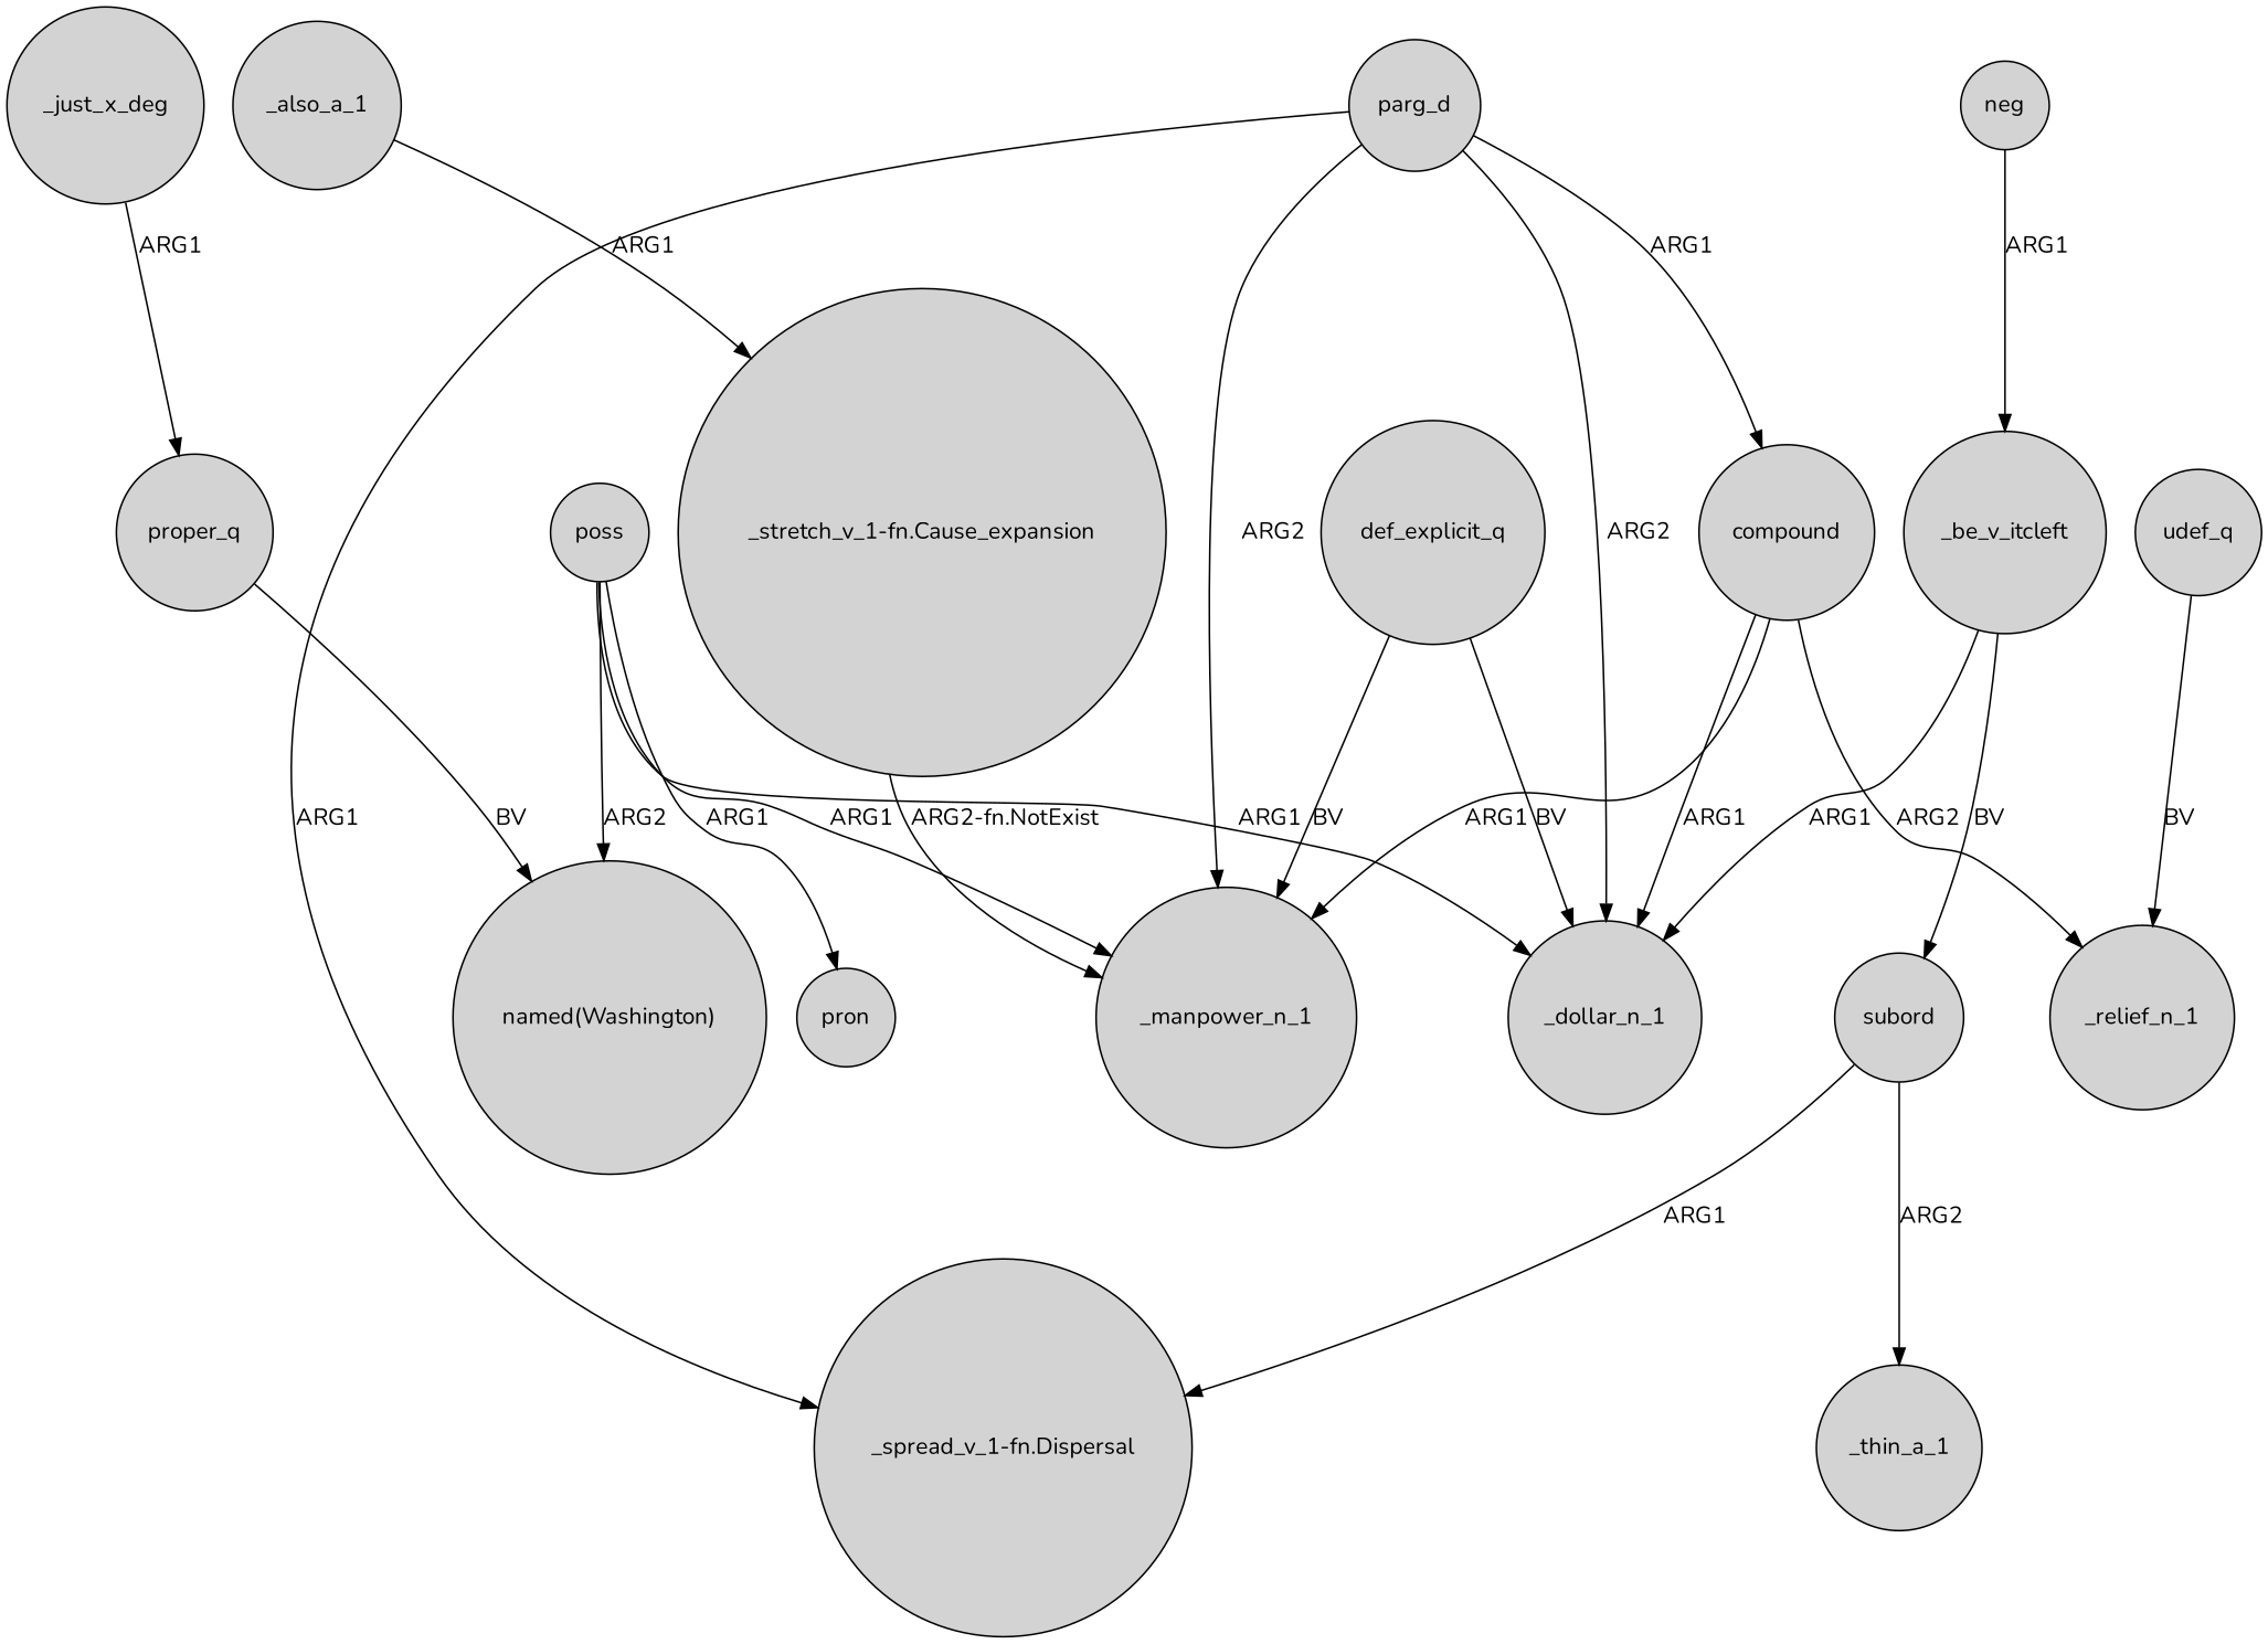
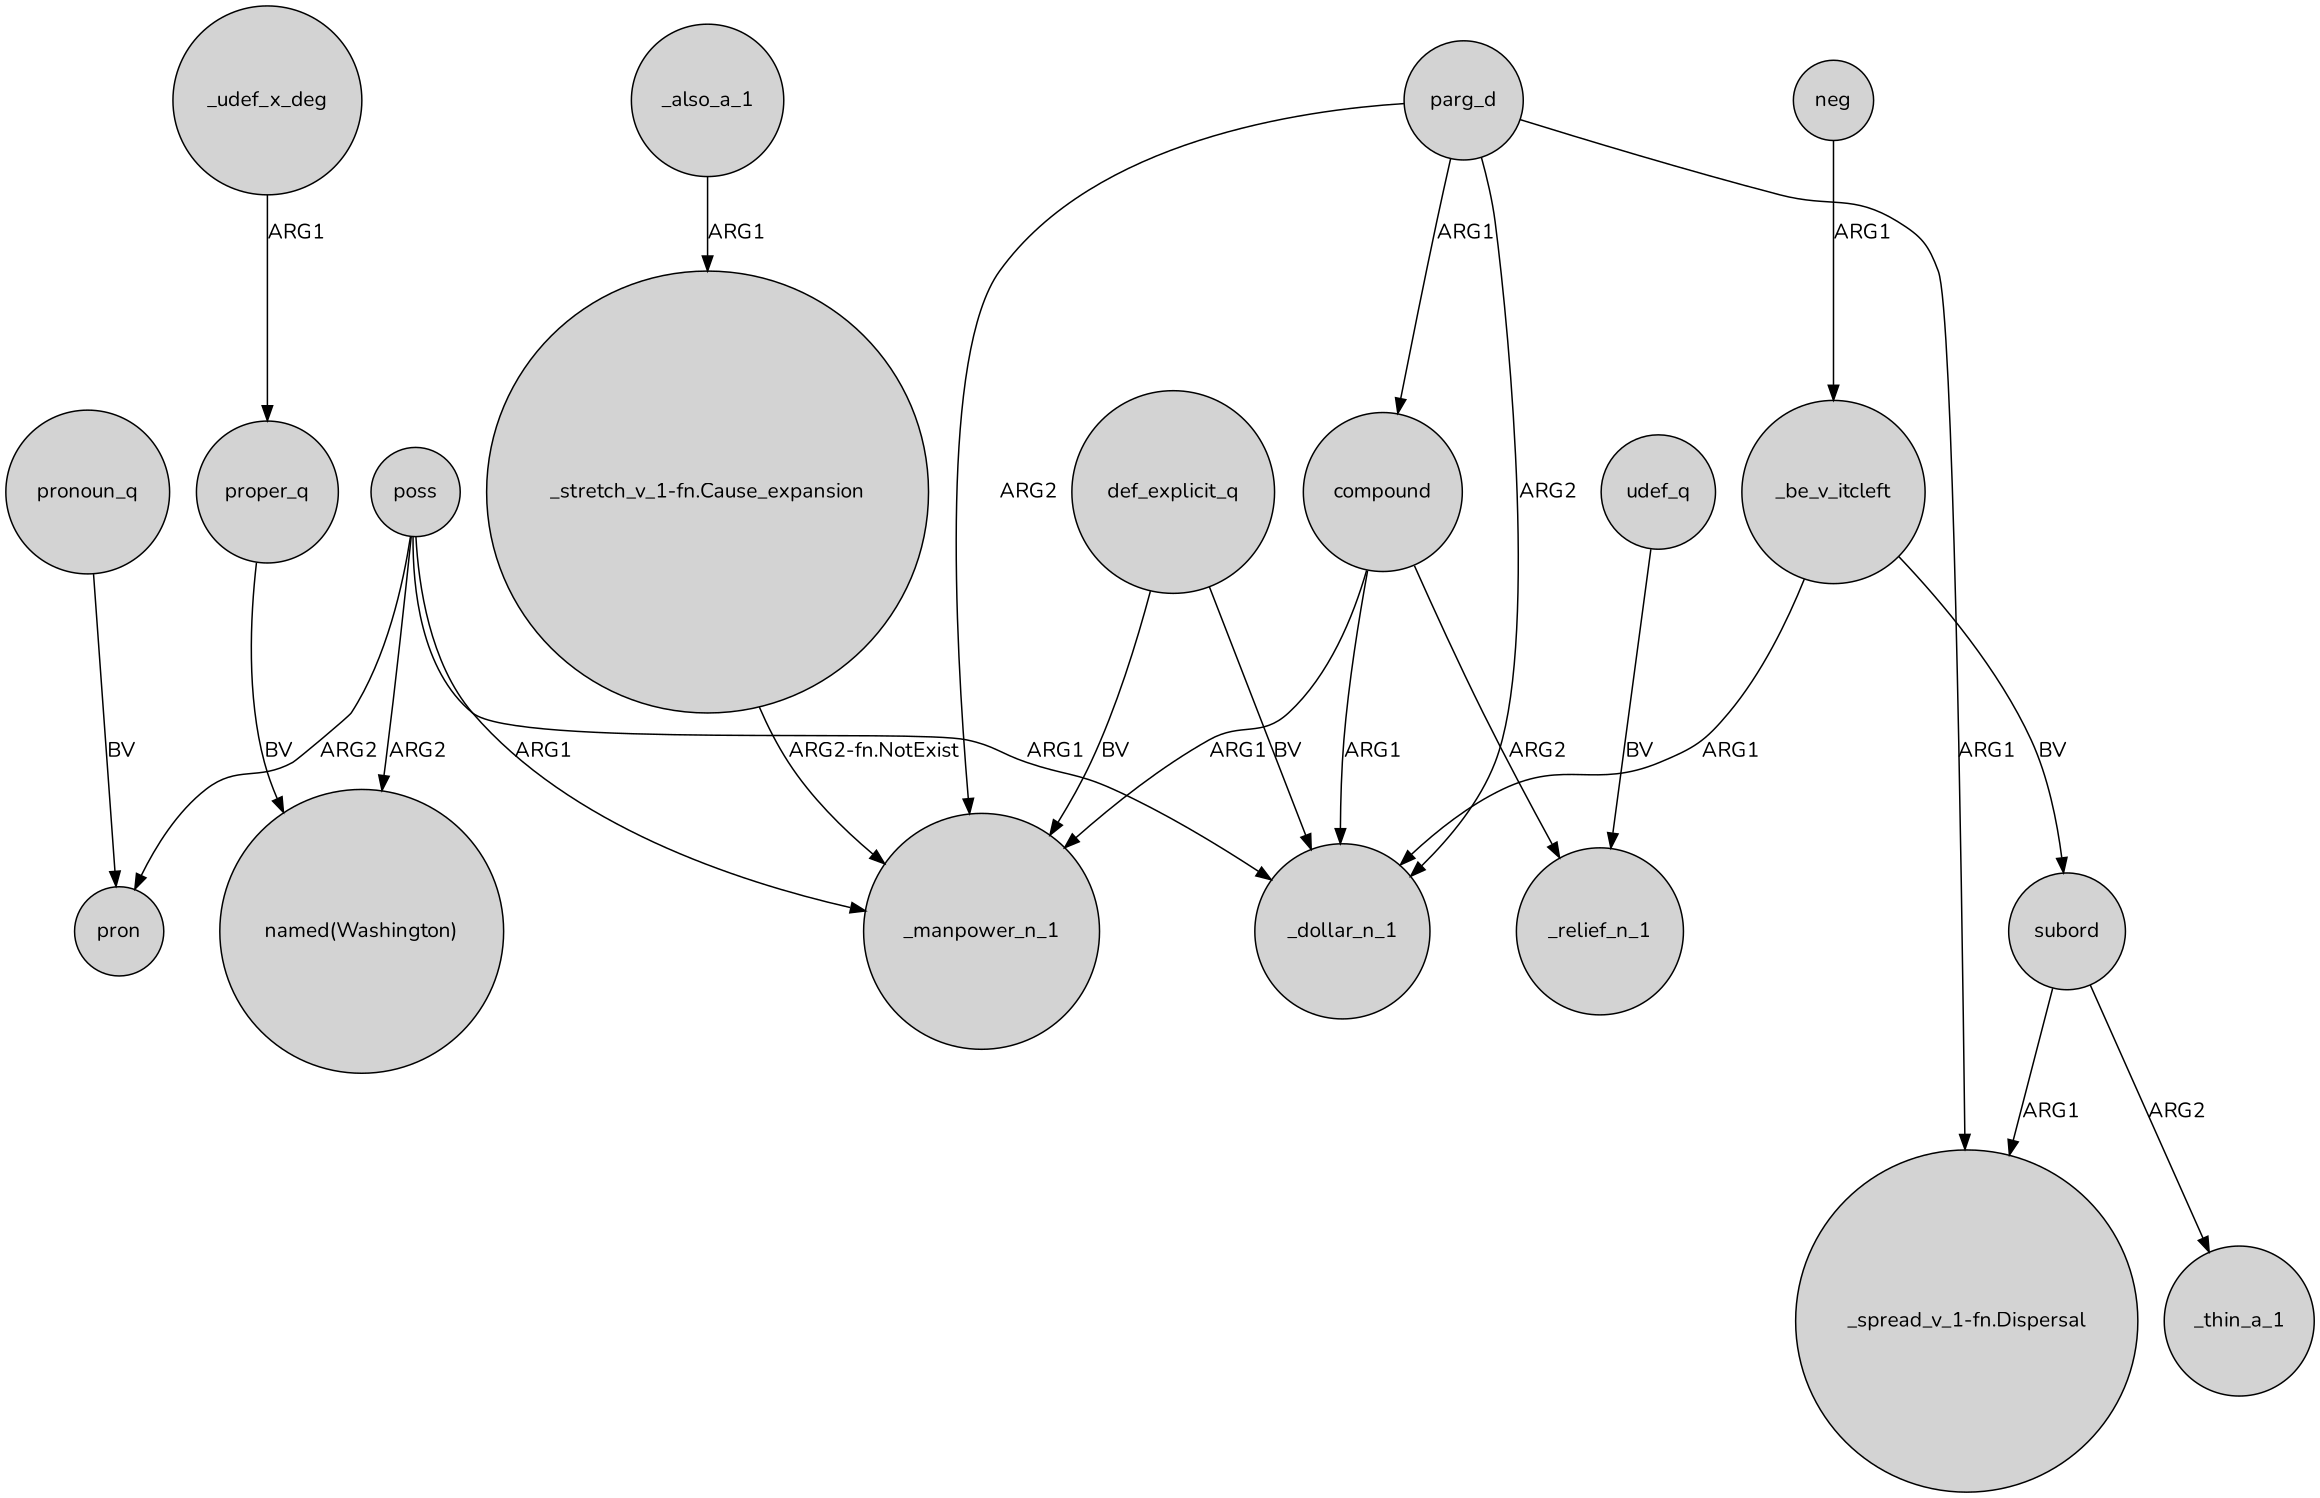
  digraph {
    fontname=Nunito
    node [fontname=Nunito shape=circle style=filled]
    edge [fontname=Nunito]
    _be_v_itcleft
    _dollar_n_1
    subord
    "_spread_v_1-fn.Dispersal"
    _thin_a_1
    compound
    _manpower_n_1
    _relief_n_1
    def_explicit_q
    poss
    pron
    "named(Washington)"
    parg_d
    "_stretch_v_1-fn.Cause_expansion"
    neg
    udef_q
    proper_q
-   _just_x_deg
+   pronoun_q
+   _just_x_deg [label=_udef_x_deg]
    _also_a_1
    _be_v_itcleft -> _dollar_n_1 [label=ARG1]
    _be_v_itcleft -> subord [label=BV]
    subord -> "_spread_v_1-fn.Dispersal" [label=ARG1]
    subord -> _thin_a_1 [label=ARG2]
    compound -> _dollar_n_1 [label=ARG1]
    compound -> _manpower_n_1 [label=ARG1]
    compound -> _relief_n_1 [label=ARG2]
    def_explicit_q -> _dollar_n_1 [label=BV]
    def_explicit_q -> _manpower_n_1 [label=BV]
    poss -> _dollar_n_1 [label=ARG1]
    poss -> _manpower_n_1 [label=ARG1]
-   poss -> pron [label=ARG1]
+   poss -> pron [label=ARG2]
    poss -> "named(Washington)" [label=ARG2]
    parg_d -> _dollar_n_1 [label=ARG2]
    parg_d -> "_spread_v_1-fn.Dispersal" [label=ARG1]
    parg_d -> compound [label=ARG1]
    parg_d -> _manpower_n_1 [label=ARG2]
    "_stretch_v_1-fn.Cause_expansion" -> _manpower_n_1 [label="ARG2-fn.NotExist"]
    neg -> _be_v_itcleft [label=ARG1]
    udef_q -> _relief_n_1 [label=BV]
    proper_q -> "named(Washington)" [label=BV]
+   pronoun_q -> pron [label=BV]
    _just_x_deg -> proper_q [label=ARG1]
    _also_a_1 -> "_stretch_v_1-fn.Cause_expansion" [label=ARG1]
  }
